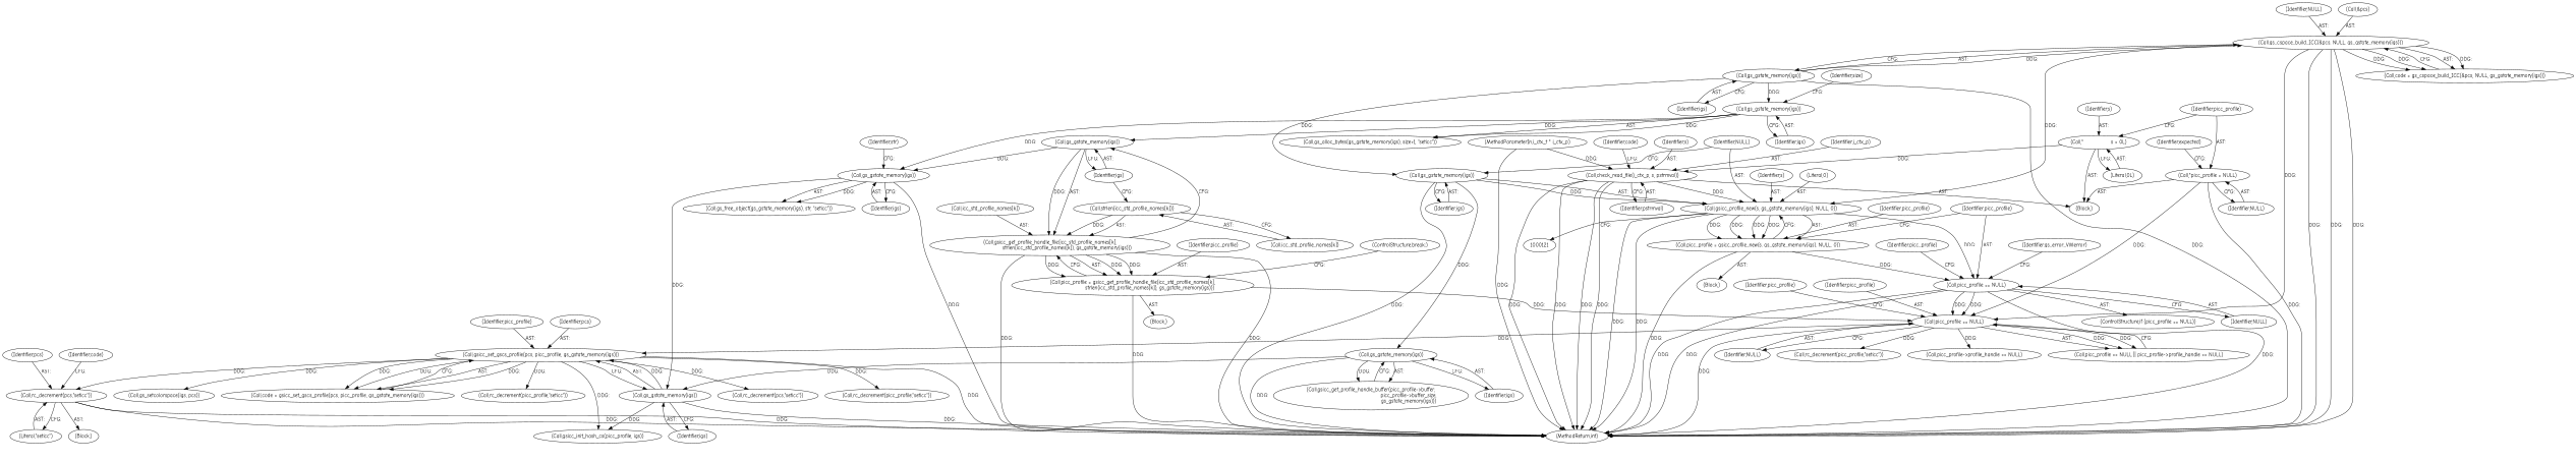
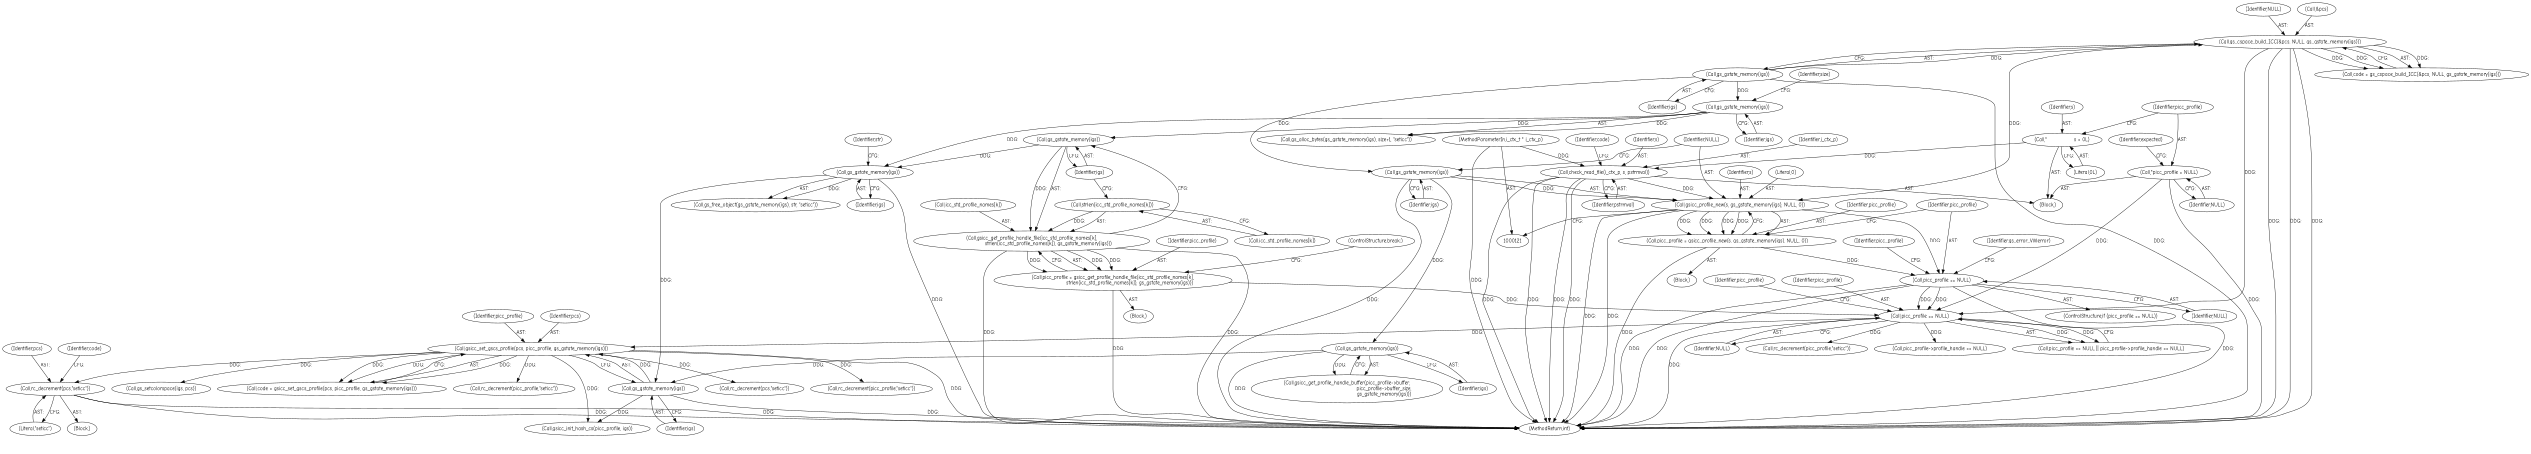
  digraph {
    fontname="Comic Neue"
    node [fontname="Comic Neue"]
    edge [fontname="Comic Neue"]
    n1 [label="(Call,rc_decrement(pcs,\"seticc\"))"]
    n2 [label="(MethodReturn,int)"]
    n3 [label="(Literal,\"seticc\")"]
    n4 [label="(Block,)"]
    n5 [label="(Call,gsicc_set_gscs_profile(pcs, picc_profile, gs_gstate_memory(igs)))"]
    n6 [label="(Call,gs_gstate_memory(igs))"]
    n7 [label="(Call,rc_decrement(pcs,\"seticc\"))"]
    n8 [label="(Call,rc_decrement(picc_profile,\"seticc\"))"]
    n9 [label="(Call,gs_setcolorspace(igs, pcs))"]
    n10 [label="(Call,code = gsicc_set_gscs_profile(pcs, picc_profile, gs_gstate_memory(igs)))"]
    n11 [label="(Call,rc_decrement(picc_profile,\"seticc\"))"]
    n12 [label="(Call,gsicc_init_hash_cs(picc_profile, igs))"]
    n13 [label="(Identifier,igs)"]
    n14 [label="(Call,picc_profile == NULL)"]
    n15 [label="(Call,picc_profile->profile_handle == NULL)"]
    n16 [label="(Identifier,NULL)"]
    n17 [label="(Call,picc_profile == NULL || picc_profile->profile_handle == NULL)"]
    n18 [label="(Call,rc_decrement(picc_profile,\"seticc\"))"]
    n19 [label="(Call,picc_profile = gsicc_get_profile_handle_file(icc_std_profile_names[k],\n                    strlen(icc_std_profile_names[k]), gs_gstate_memory(igs)))"]
    n20 [label="(Call,gsicc_get_profile_handle_file(icc_std_profile_names[k],\n                    strlen(icc_std_profile_names[k]), gs_gstate_memory(igs)))"]
    n21 [label="(Block,)"]
    n22 [label="(Call,gs_gstate_memory(igs))"]
    n23 [label="(Call,gs_gstate_memory(igs))"]
    n24 [label="(Identifier,igs)"]
    n25 [label="(Call,strlen(icc_std_profile_names[k]))"]
    n26 [label="(Call,icc_std_profile_names[k])"]
    n27 [label="(Identifier,igs)"]
    n28 [label="(Call,gs_free_object(gs_gstate_memory(igs), str, \"seticc\"))"]
    n29 [label="(Call,gs_gstate_memory(igs))"]
    n30 [label="(Identifier,igs)"]
    n31 [label="(Call,gs_alloc_bytes(gs_gstate_memory(igs), size+1, \"seticc\"))"]
    n32 [label="(Call,gs_gstate_memory(igs))"]
    n33 [label="(Call,gs_gstate_memory(igs))"]
    n34 [label="(Call,gs_cspace_build_ICC(&pcs, NULL, gs_gstate_memory(igs)))"]
    n35 [label="(Identifier,igs)"]
    n36 [label="(Call,gsicc_profile_new(s, gs_gstate_memory(igs), NULL, 0))"]
    n37 [label="(Call,gs_gstate_memory(igs))"]
    n38 [label="(Identifier,igs)"]
    n39 [label="(Call,code = gs_cspace_build_ICC(&pcs, NULL, gs_gstate_memory(igs)))"]
    n40 [label="(Call,picc_profile == NULL)"]
    n41 [label="(ControlStructure,if (picc_profile == NULL))"]
    n42 [label="(Identifier,NULL)"]
    n43 [label="(Call,picc_profile = gsicc_profile_new(s, gs_gstate_memory(igs), NULL, 0))"]
    n44 [label="(Block,)"]
    1000121
    n46 [label="(Literal,0)"]
    n47 [label="(Call,check_read_file(i_ctx_p, s, pstrmval))"]
    n48 [label="(Identifier,pstrmval)"]
    n49 [label="(Block,)"]
    n50 [label="(MethodParameterIn,i_ctx_t * i_ctx_p)"]
    n51 [label="(Call,*                s = 0L)"]
    n52 [label="(Literal,0L)"]
    n53 [label="(Call,gsicc_get_profile_handle_buffer(picc_profile->buffer,\n                                            picc_profile->buffer_size,\n                                            gs_gstate_memory(igs)))"]
    n54 [label="(Identifier,igs)"]
    n55 [label="(Call,*picc_profile = NULL)"]
    n56 [label="(Identifier,NULL)"]
    n57 [label="(Identifier,NULL)"]
    n58 [label="(Identifier,i_ctx_p)"]
    n59 [label="(Identifier,pcs)"]
    n60 [label="(Identifier,expected)"]
    n61 [label="(Identifier,picc_profile)"]
    n62 [label="(Identifier,code)"]
    n63 [label="(Identifier,str)"]
    n64 [label="(Identifier,picc_profile)"]
    n65 [label="(Identifier,size)"]
    n66 [label="(Identifier,picc_profile)"]
    n67 [label="(Identifier,gs_error_VMerror)"]
    n68 [label="(Identifier,picc_profile)"]
    n69 [label="(Identifier,picc_profile)"]
    n70 [label="(Identifier,s)"]
    n71 [label="(Identifier,code)"]
    n72 [label="(Identifier,picc_profile)"]
    n73 [label="(Identifier,s)"]
    n74 [label="(Identifier,s)"]
    n75 [label="(Call,&pcs)"]
    n76 [label="(Identifier,pcs)"]
    n77 [label="(ControlStructure,break;)"]
    n78 [label="(Call,icc_std_profile_names[k])"]
    n79 [label="(Identifier,NULL)"]
    n80 [label="(Identifier,picc_profile)"]
    n81 [label="(Identifier,picc_profile)"]
    n1 -> n2 [label="DDG: "]
    n1 -> n2 [label="DDG: "]
    n1 -> n3 [label="CFG: "]
    n1 -> n4 [label="AST: "]
    n3 -> n1 [label="AST: "]
    n5 -> n1 [label="DDG: "]
    n5 -> n2 [label="DDG: "]
    n5 -> n6 [label="CFG: "]
    n5 -> n7 [label="DDG: "]
    n5 -> n8 [label="DDG: "]
    n5 -> n9 [label="DDG: "]
    n5 -> n10 [label="AST: "]
    n5 -> n10 [label="DDG: "]
    n5 -> n10 [label="DDG: "]
    n5 -> n10 [label="DDG: "]
    n5 -> n11 [label="DDG: "]
    n5 -> n12 [label="DDG: "]
    n6 -> n2 [label="DDG: "]
    n6 -> n5 [label="AST: "]
    n6 -> n5 [label="DDG: "]
    n6 -> n12 [label="DDG: "]
    n6 -> n13 [label="CFG: "]
    n10 -> n5 [label="CFG: "]
    n13 -> n6 [label="AST: "]
    n14 -> n2 [label="DDG: "]
    n14 -> n5 [label="DDG: "]
    n14 -> n15 [label="DDG: "]
    n14 -> n16 [label="CFG: "]
    n14 -> n17 [label="AST: "]
    n14 -> n17 [label="DDG: "]
    n14 -> n17 [label="DDG: "]
    n14 -> n18 [label="DDG: "]
    n16 -> n14 [label="AST: "]
    n17 -> n14 [label="CFG: "]
    n19 -> n2 [label="DDG: "]
    n19 -> n14 [label="DDG: "]
    n19 -> n20 [label="CFG: "]
    n19 -> n21 [label="AST: "]
    n20 -> n2 [label="DDG: "]
    n20 -> n2 [label="DDG: "]
    n20 -> n19 [label="AST: "]
    n20 -> n19 [label="DDG: "]
    n20 -> n19 [label="DDG: "]
    n20 -> n19 [label="DDG: "]
    n20 -> n22 [label="CFG: "]
    n22 -> n20 [label="AST: "]
    n22 -> n20 [label="DDG: "]
    n22 -> n23 [label="DDG: "]
    n22 -> n24 [label="CFG: "]
    n23 -> n2 [label="DDG: "]
    n23 -> n6 [label="DDG: "]
    n23 -> n27 [label="CFG: "]
    n23 -> n28 [label="AST: "]
    n23 -> n28 [label="DDG: "]
    n24 -> n22 [label="AST: "]
    n24 -> n25 [label="CFG: "]
    n25 -> n20 [label="AST: "]
    n25 -> n20 [label="DDG: "]
    n25 -> n26 [label="CFG: "]
    n26 -> n25 [label="AST: "]
    n27 -> n23 [label="AST: "]
    n29 -> n22 [label="DDG: "]
    n29 -> n23 [label="DDG: "]
    n29 -> n30 [label="CFG: "]
    n29 -> n31 [label="AST: "]
    n29 -> n31 [label="DDG: "]
    n30 -> n29 [label="AST: "]
    n32 -> n2 [label="DDG: "]
    n32 -> n29 [label="DDG: "]
    n32 -> n33 [label="DDG: "]
    n32 -> n34 [label="AST: "]
    n32 -> n34 [label="DDG: "]
    n32 -> n35 [label="CFG: "]
    n33 -> n2 [label="DDG: "]
    n33 -> n36 [label="AST: "]
    n33 -> n36 [label="DDG: "]
    n33 -> n37 [label="DDG: "]
    n33 -> n38 [label="CFG: "]
    n34 -> n2 [label="DDG: "]
    n34 -> n2 [label="DDG: "]
    n34 -> n2 [label="DDG: "]
    n34 -> n14 [label="DDG: "]
    n34 -> n32 [label="CFG: "]
    n34 -> n36 [label="DDG: "]
    n34 -> n39 [label="AST: "]
    n34 -> n39 [label="DDG: "]
    n34 -> n39 [label="DDG: "]
    n34 -> n39 [label="DDG: "]
    n35 -> n32 [label="AST: "]
    n36 -> n2 [label="DDG: "]
    n36 -> n2 [label="DDG: "]
    n36 -> n40 [label="DDG: "]
    n36 -> n43 [label="AST: "]
    n36 -> n43 [label="DDG: "]
    n36 -> n43 [label="DDG: "]
    n36 -> n43 [label="DDG: "]
    n36 -> n43 [label="DDG: "]
    n36 -> 1000121 [label="CFG: "]
    n37 -> n2 [label="DDG: "]
    n37 -> n6 [label="DDG: "]
    n37 -> n53 [label="AST: "]
    n37 -> n53 [label="DDG: "]
    n37 -> n54 [label="CFG: "]
    n38 -> n33 [label="AST: "]
    n39 -> n34 [label="CFG: "]
    n40 -> n2 [label="DDG: "]
    n40 -> n2 [label="DDG: "]
    n40 -> n2 [label="DDG: "]
    n40 -> n14 [label="DDG: "]
    n40 -> n14 [label="DDG: "]
    n40 -> n41 [label="AST: "]
    n40 -> n42 [label="CFG: "]
    n42 -> n40 [label="AST: "]
    n43 -> n2 [label="DDG: "]
    n43 -> n36 [label="CFG: "]
    n43 -> n40 [label="DDG: "]
    n43 -> n44 [label="AST: "]
    n46 -> n36 [label="AST: "]
    n47 -> n2 [label="DDG: "]
    n47 -> n2 [label="DDG: "]
    n47 -> n2 [label="DDG: "]
    n47 -> n2 [label="DDG: "]
    n47 -> n36 [label="DDG: "]
    n47 -> n48 [label="CFG: "]
    n47 -> n49 [label="AST: "]
    n48 -> n47 [label="AST: "]
    n50 -> n2 [label="DDG: "]
+   n50 -> 1000121 [label="AST: "]
    n50 -> n47 [label="DDG: "]
    n51 -> n47 [label="DDG: "]
    n51 -> n49 [label="AST: "]
    n51 -> n52 [label="CFG: "]
    n52 -> n51 [label="AST: "]
    n53 -> n37 [label="CFG: "]
    n54 -> n37 [label="AST: "]
    n55 -> n2 [label="DDG: "]
    n55 -> n14 [label="DDG: "]
    n55 -> n49 [label="AST: "]
    n55 -> n56 [label="CFG: "]
    n56 -> n55 [label="AST: "]
    n57 -> n34 [label="AST: "]
    n58 -> n47 [label="AST: "]
    n59 -> n1 [label="AST: "]
    n60 -> n55 [label="CFG: "]
    n61 -> n40 [label="CFG: "]
    n62 -> n47 [label="CFG: "]
    n63 -> n23 [label="CFG: "]
    n64 -> n40 [label="AST: "]
    n64 -> n43 [label="CFG: "]
    n65 -> n29 [label="CFG: "]
    n66 -> n14 [label="CFG: "]
    n67 -> n40 [label="CFG: "]
    n68 -> n5 [label="AST: "]
    n69 -> n19 [label="AST: "]
    n70 -> n36 [label="AST: "]
    n71 -> n1 [label="CFG: "]
    n72 -> n43 [label="AST: "]
    n73 -> n47 [label="AST: "]
    n74 -> n51 [label="AST: "]
    n75 -> n34 [label="AST: "]
    n76 -> n5 [label="AST: "]
    n77 -> n19 [label="CFG: "]
    n78 -> n20 [label="AST: "]
    n79 -> n33 [label="CFG: "]
    n79 -> n36 [label="AST: "]
    n80 -> n51 [label="CFG: "]
    n80 -> n55 [label="AST: "]
    n81 -> n14 [label="AST: "]
  }
